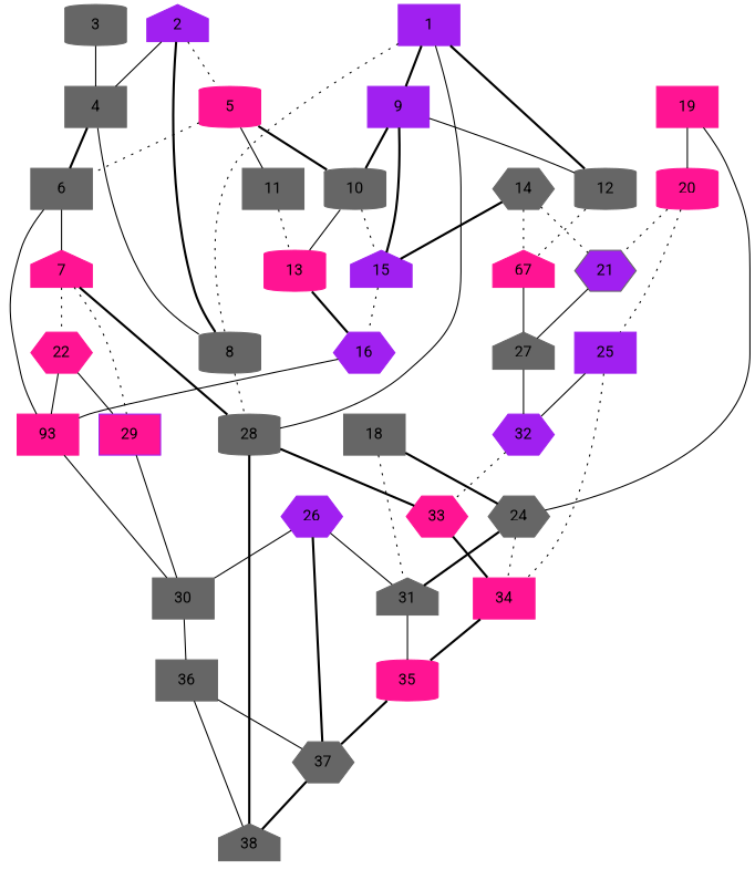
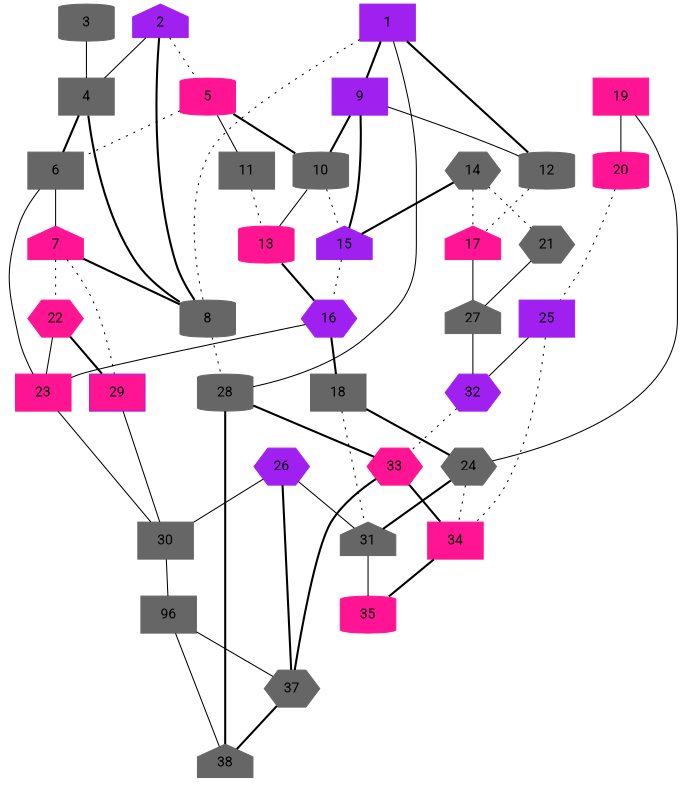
  graph {
    fontname=Roboto
    node [color=gray40 fontname=Roboto shape=box style=filled]
    edge [fontname=Roboto style=solid weight=1.0]
    1 [color=purple]
    8 [shape=cylinder]
    9 [color=purple]
    12 [shape=cylinder]
    28 [shape=cylinder]
    10 [shape=cylinder]
    15 [color=purple shape=house]
-   17 [color=deeppink shape=house label=67]
+   17 [color=deeppink shape=house]
    33 [color=deeppink shape=hexagon]
    38 [shape=house]
    2 [color=purple shape=house]
    4
    5 [color=deeppink shape=cylinder]
    6
    11
    3 [shape=cylinder]
    7 [color=deeppink shape=house]
-   23 [color=deeppink label=93]
+   23 [color=deeppink]
    13 [color=deeppink shape=cylinder]
    22 [color=deeppink shape=hexagon]
    29 [color=purple fillcolor=deeppink]
    30
    16 [color=purple shape=hexagon]
    27 [shape=house]
    18
    14 [shape=hexagon]
-   21 [shape=hexagon fillcolor=purple]
+   21 [shape=hexagon]
    24 [shape=hexagon]
    31 [shape=house]
    32 [color=purple shape=hexagon]
    34 [color=deeppink]
    35 [color=deeppink shape=cylinder]
    19 [color=deeppink]
    20 [color=deeppink shape=cylinder]
    25 [color=purple]
-   36
+   36 [label=96]
    26 [color=purple shape=hexagon]
    37 [shape=hexagon]
    1 -- 8 [style=dotted]
    1 -- 9 [style=bold]
    1 -- 12 [style=bold]
    1 -- 28
    8 -- 28 [style=dotted]
    9 -- 12
    9 -- 10 [style=bold]
    9 -- 15 [style=bold]
    12 -- 17 [style=dotted weight=2.0]
    28 -- 33 [style=bold]
    28 -- 38 [style=bold weight=2.0]
    10 -- 15 [style=dotted]
    10 -- 13
    15 -- 16 [style=dotted]
    17 -- 27
    33 -- 34 [style=bold]
    2 -- 8 [style=bold]
    2 -- 4
    2 -- 5 [style=dotted]
-   4 -- 8
+   4 -- 8 [style=bold]
    4 -- 6 [style=bold]
    5 -- 10 [style=bold]
    5 -- 6 [style=dotted]
    5 -- 11 [weight=2.0]
    6 -- 7
    6 -- 23
    11 -- 13 [style=dotted weight=2.0]
    3 -- 4 [weight=2.0]
-   7 -- 28 [style=bold]
+   7 -- 8 [style=bold]
    7 -- 22 [style=dotted]
    7 -- 29 [style=dotted]
    23 -- 30
    13 -- 16 [style=bold]
    22 -- 23 [weight=2.0]
-   22 -- 29 [weight=3.0]
+   22 -- 29 [style=bold weight=3.0]
    29 -- 30
    30 -- 36
    16 -- 23
+   16 -- 18 [style=bold]
    27 -- 32 [weight=2.0]
    18 -- 24 [style=bold]
    18 -- 31 [style=dotted]
    14 -- 15 [style=bold]
    14 -- 17 [style=dotted]
    14 -- 21 [style=dotted]
    21 -- 27
    24 -- 31 [style=bold]
    24 -- 34 [style=dotted]
    31 -- 35
    32 -- 33 [style=dotted weight=2.0]
    34 -- 35 [style=bold]
-   35 -- 37 [style=bold weight=2.0]
+   33 -- 37 [style=bold weight=2.0]
    19 -- 24
    19 -- 20 [weight=2.0]
-   20 -- 21 [style=dotted]
    20 -- 25 [style=dotted]
    25 -- 32
    25 -- 34 [style=dotted]
    36 -- 38
    36 -- 37 [weight=2.0]
    26 -- 30
    26 -- 31
    26 -- 37 [style=bold]
    37 -- 38 [style=bold]
  }
